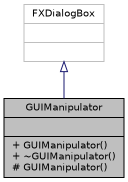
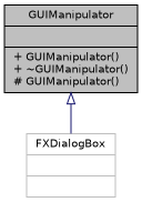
  digraph {
    node [fontname=Helvetica fontsize=10 shape=record style=filled]
    n1 [color=black fillcolor=grey75 fontcolor=black height=0.2 label="{GUIManipulator\n||+ GUIManipulator()\l+ ~GUIManipulator()\l# GUIManipulator()\l}" width=0.4]
    n2 [color=grey75 fillcolor=white height=0.2 label="{FXDialogBox\n||}" width=0.4]
-   n2 -> n1 [arrowtail=onormal color=midnightblue dir=back fontname=Helvetica fontsize=10 labelfontname=Helvetica labelfontsize=10 style=solid]
+   n1 -> n2 [arrowtail=onormal color=midnightblue dir=back fontname=Helvetica fontsize=10 labelfontname=Helvetica labelfontsize=10 style=solid]
  }
